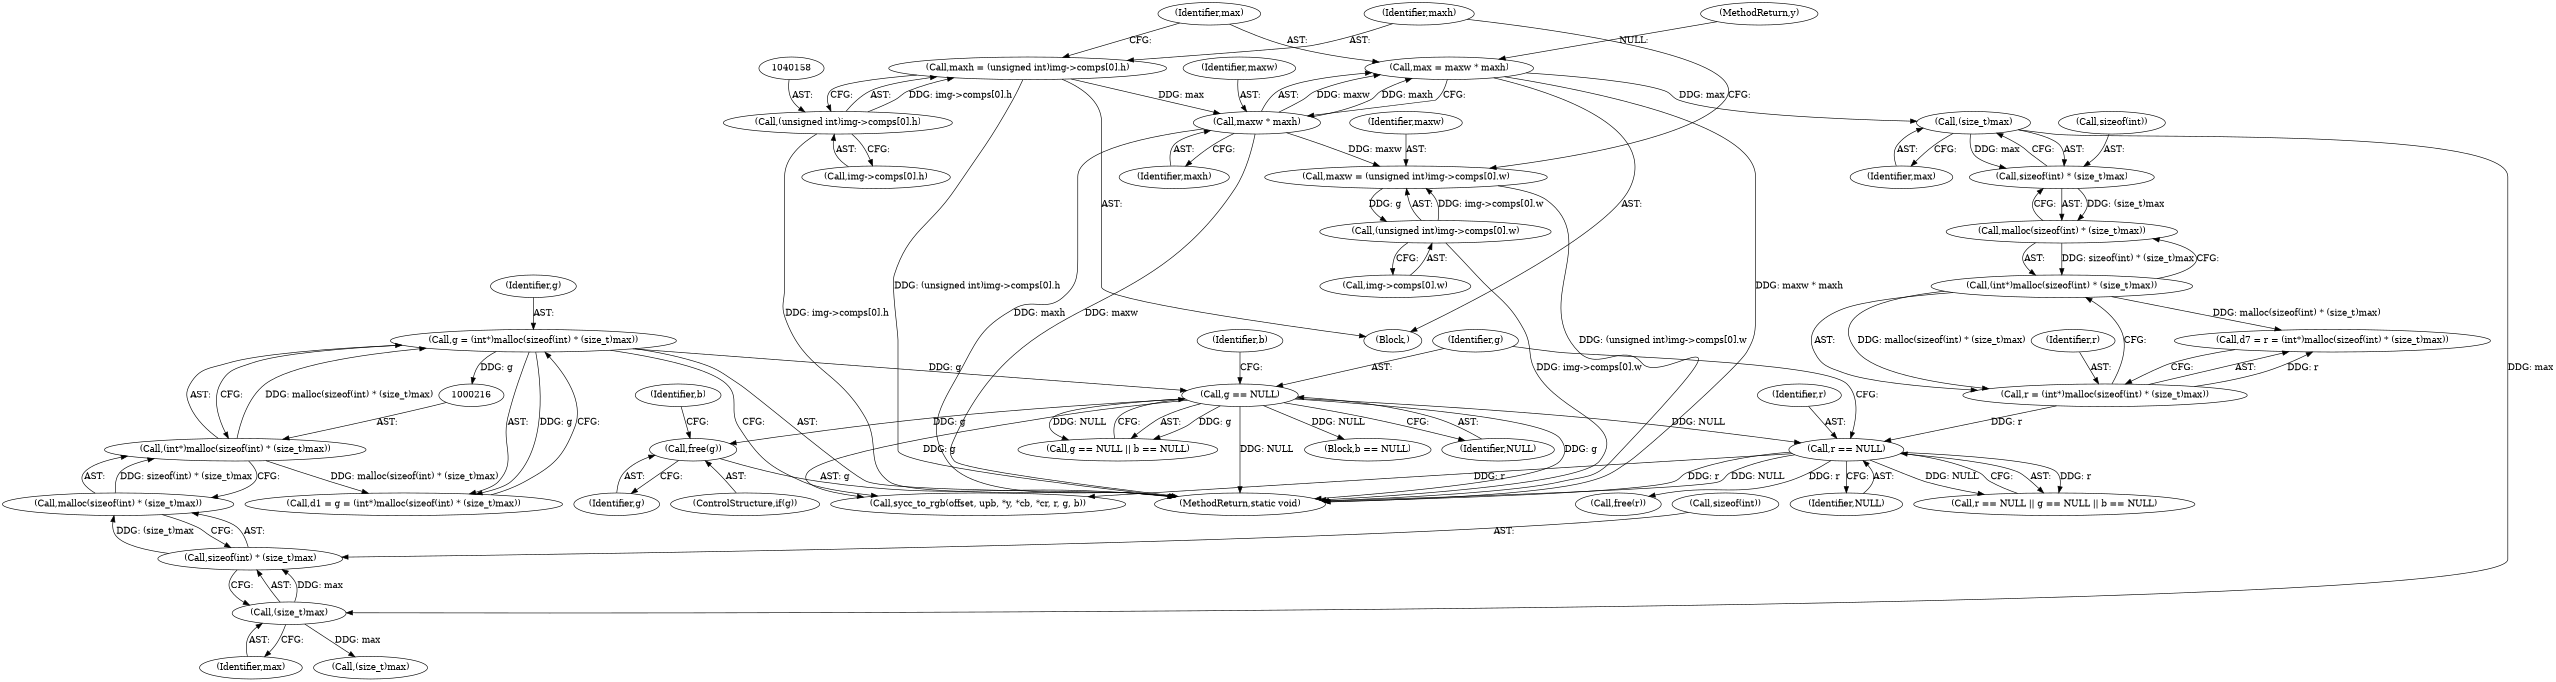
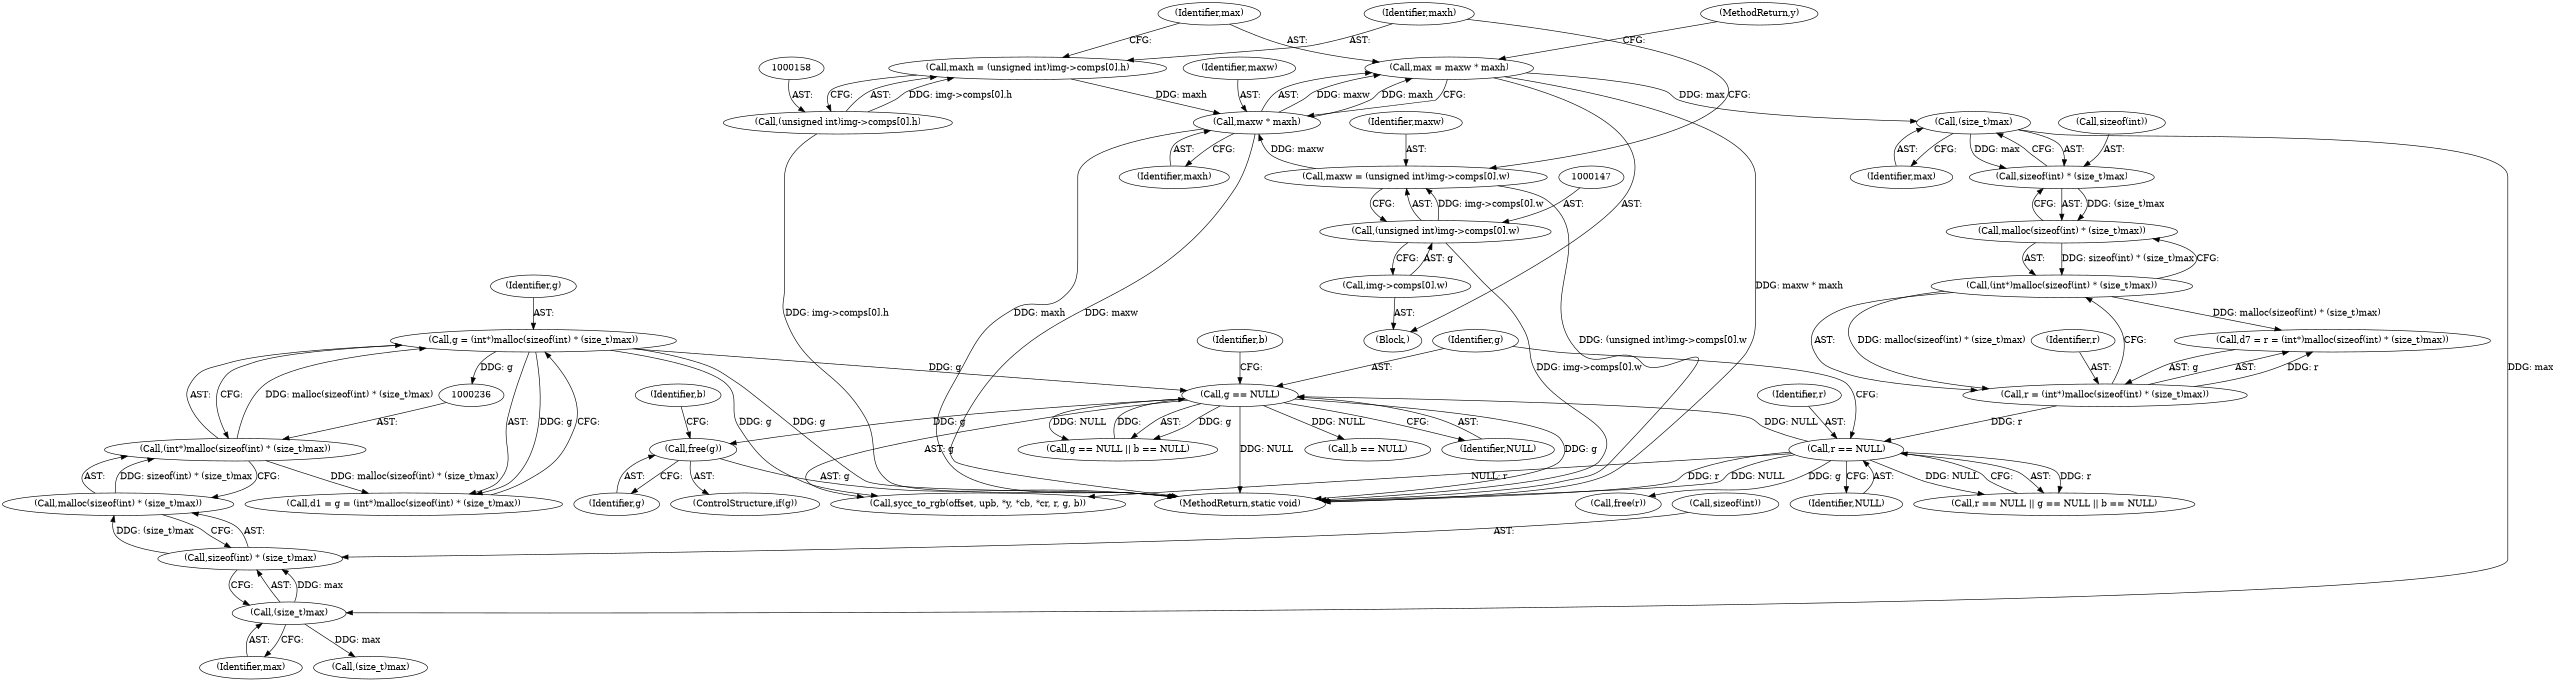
  digraph {
    n1 [label="(Call,free(g))"]
    n2 [label="(MethodReturn,static void)"]
    n3 [label="(Identifier,g)"]
    n4 [label="(ControlStructure,if(g))"]
    n5 [label="(Call,g = (int*)malloc(sizeof(int) * (size_t)max))"]
    n6 [label="(Call,(int*)malloc(sizeof(int) * (size_t)max))"]
    n7 [label="(Call,g == NULL)"]
    n8 [label="(Call,d1 = g = (int*)malloc(sizeof(int) * (size_t)max))"]
    n9 [label="(Call,sycc_to_rgb(offset, upb, *y, *cb, *cr, r, g, b))"]
-   1000216
+   1000216 [label=1000236]
    n11 [label="(Call,malloc(sizeof(int) * (size_t)max))"]
    n12 [label="(Identifier,NULL)"]
    n13 [label="(Call,g == NULL || b == NULL)"]
-   n14 [label="(Block,b == NULL)"]
+   n14 [label="(Call,b == NULL)"]
    n15 [label="(Call,sizeof(int) * (size_t)max)"]
    n16 [label="(Call,(size_t)max)"]
    n17 [label="(Identifier,max)"]
    n18 [label="(Call,(size_t)max)"]
    n19 [label="(Call,(size_t)max)"]
    n20 [label="(Call,sizeof(int) * (size_t)max)"]
    n21 [label="(Identifier,max)"]
    n22 [label="(Call,malloc(sizeof(int) * (size_t)max))"]
    n23 [label="(Call,max = maxw * maxh)"]
    n24 [label="(Call,maxw * maxh)"]
    n25 [label="(Block,)"]
    n26 [label="(Identifier,maxh)"]
    n27 [label="(Call,maxw = (unsigned int)img->comps[0].w)"]
    n28 [label="(Call,(unsigned int)img->comps[0].w)"]
    n29 [label="(Call,img->comps[0].w)"]
    n30 [label="(Call,maxh = (unsigned int)img->comps[0].h)"]
    n31 [label="(Call,(unsigned int)img->comps[0].h)"]
-   n32 [label="(Call,img->comps[0].h)"]
    n33 [label="(Call,r == NULL)"]
    n34 [label="(Identifier,NULL)"]
    n35 [label="(Call,r == NULL || g == NULL || b == NULL)"]
    n36 [label="(Call,free(r))"]
    n37 [label="(Call,r = (int*)malloc(sizeof(int) * (size_t)max))"]
    n38 [label="(Call,(int*)malloc(sizeof(int) * (size_t)max))"]
    n39 [label="(Call,d7 = r = (int*)malloc(sizeof(int) * (size_t)max))"]
    n40 [label="(Identifier,b)"]
    n41 [label="(Call,sizeof(int))"]
    n42 [label="(Identifier,b)"]
    n43 [label="(MethodReturn,y)"]
    n44 [label="(Identifier,maxw)"]
    n45 [label="(Identifier,r)"]
    n46 [label="(Identifier,maxw)"]
    n47 [label="(Call,sizeof(int))"]
    n48 [label="(Identifier,maxh)"]
    n49 [label="(Identifier,g)"]
    n50 [label="(Identifier,g)"]
    n51 [label="(Identifier,r)"]
    n52 [label="(Identifier,max)"]
-   1000158 [label=1040158]
+   1000147
+   1000158
    n1 -> n2 [label="AST: g"]
    n1 -> n3 [label="CFG: "]
-   n4 -> n1 [label="AST: "]
+   n1 -> n4 [label="AST: "]
    n3 -> n1 [label="AST: "]
-   n5 -> n2 [label="AST: "]
+   n5 -> n2 [label="DDG: g"]
    n5 -> n6 [label="CFG: "]
    n5 -> n7 [label="DDG: g"]
    n5 -> n8 [label="AST: "]
    n5 -> n8 [label="DDG: g"]
-   n5 -> n9 [label="CFG: "]
+   n5 -> n9 [label="DDG: g"]
    n5 -> 1000216 [label="DDG: g"]
    n6 -> n5 [label="AST: "]
    n6 -> n5 [label="DDG: malloc(sizeof(int) * (size_t)max)"]
    n6 -> n8 [label="DDG: malloc(sizeof(int) * (size_t)max)"]
    n6 -> n11 [label="CFG: "]
    n7 -> n1 [label="DDG: g"]
    n7 -> n2 [label="DDG: g"]
    n7 -> n2 [label="DDG: NULL"]
-   n7 -> n9 [label="DDG: g"]
+   n7 -> n9 [label="AST: g"]
    n7 -> n12 [label="CFG: "]
    n7 -> n13 [label="AST: "]
    n7 -> n13 [label="DDG: g"]
    n7 -> n13 [label="DDG: NULL"]
    n7 -> n14 [label="DDG: NULL"]
    n8 -> n5 [label="CFG: "]
    1000216 -> n6 [label="AST: "]
    n11 -> n6 [label="AST: "]
    n11 -> n6 [label="DDG: sizeof(int) * (size_t)max"]
    n11 -> n15 [label="CFG: "]
    n12 -> n7 [label="AST: "]
-   n13 -> n7 [label="CFG: "]
+   n13 -> n7 [label="DDG: "]
    n15 -> n11 [label="AST: "]
    n15 -> n11 [label="DDG: (size_t)max"]
    n15 -> n16 [label="CFG: "]
    n16 -> n15 [label="AST: "]
    n16 -> n15 [label="DDG: max"]
    n16 -> n17 [label="CFG: "]
    n16 -> n18 [label="DDG: max"]
    n17 -> n16 [label="AST: "]
    n19 -> n16 [label="DDG: max"]
    n19 -> n20 [label="AST: "]
    n19 -> n20 [label="DDG: max"]
    n19 -> n21 [label="CFG: "]
    n20 -> n19 [label="CFG: "]
    n20 -> n22 [label="AST: "]
    n20 -> n22 [label="DDG: (size_t)max"]
    n21 -> n19 [label="AST: "]
    n22 -> n20 [label="CFG: "]
    n22 -> n38 [label="AST: "]
    n22 -> n38 [label="DDG: sizeof(int) * (size_t)max"]
    n23 -> n2 [label="DDG: maxw * maxh"]
    n23 -> n19 [label="DDG: max"]
    n23 -> n24 [label="CFG: "]
    n23 -> n25 [label="AST: "]
    n24 -> n2 [label="DDG: maxw"]
    n24 -> n2 [label="DDG: maxh"]
    n24 -> n23 [label="AST: "]
    n24 -> n23 [label="DDG: maxw"]
    n24 -> n23 [label="DDG: maxh"]
    n24 -> n26 [label="CFG: "]
    n26 -> n24 [label="AST: "]
    n27 -> n2 [label="DDG: (unsigned int)img->comps[0].w"]
-   n24 -> n27 [label="DDG: maxw"]
-   n27 -> n28 [label="DDG: g"]
+   n27 -> n24 [label="DDG: maxw"]
+   n27 -> n28 [label="CFG: "]
    n28 -> n2 [label="DDG: img->comps[0].w"]
    n28 -> n27 [label="AST: "]
    n28 -> n27 [label="DDG: img->comps[0].w"]
    n28 -> n29 [label="CFG: "]
-   n29 -> n28 [label="AST: "]
-   n30 -> n2 [label="DDG: (unsigned int)img->comps[0].h"]
-   n30 -> n24 [label="DDG: max"]
-   n30 -> n25 [label="AST: "]
+   n29 -> n28 [label="AST: g"]
+   n30 -> n24 [label="DDG: maxh"]
+   n29 -> n25 [label="AST: "]
    n30 -> n31 [label="CFG: "]
    n31 -> n2 [label="DDG: img->comps[0].h"]
    n31 -> n30 [label="AST: "]
    n31 -> n30 [label="DDG: img->comps[0].h"]
-   n31 -> n32 [label="CFG: "]
-   n32 -> n31 [label="AST: "]
    n33 -> n2 [label="DDG: r"]
    n33 -> n2 [label="DDG: NULL"]
-   n7 -> n33 [label="DDG: NULL"]
-   n33 -> n9 [label="DDG: r"]
+   n33 -> n7 [label="DDG: NULL"]
+   n33 -> n9 [label="NULL: r"]
    n33 -> n34 [label="CFG: "]
    n33 -> n35 [label="AST: "]
    n33 -> n35 [label="DDG: r"]
    n33 -> n35 [label="DDG: NULL"]
-   n33 -> n36 [label="DDG: r"]
+   n33 -> n36 [label="DDG: g"]
    n34 -> n33 [label="AST: "]
    n35 -> n33 [label="CFG: "]
    n37 -> n33 [label="DDG: r"]
    n37 -> n38 [label="CFG: "]
    n37 -> n39 [label="AST: "]
    n37 -> n39 [label="DDG: r"]
    n38 -> n22 [label="CFG: "]
    n38 -> n37 [label="AST: "]
    n38 -> n37 [label="DDG: malloc(sizeof(int) * (size_t)max)"]
    n38 -> n39 [label="DDG: malloc(sizeof(int) * (size_t)max)"]
-   n39 -> n37 [label="CFG: "]
+   n39 -> n37 [label="AST: g"]
    n40 -> n1 [label="CFG: "]
    n41 -> n20 [label="AST: "]
    n42 -> n7 [label="CFG: "]
-   n43 -> n23 [label="NULL: "]
+   n43 -> n23 [label="CFG: "]
    n44 -> n27 [label="AST: "]
    n45 -> n37 [label="AST: "]
    n46 -> n24 [label="AST: "]
    n47 -> n15 [label="AST: "]
    n48 -> n27 [label="CFG: "]
    n48 -> n30 [label="AST: "]
    n49 -> n5 [label="AST: "]
    n50 -> n7 [label="AST: "]
    n50 -> n33 [label="CFG: "]
    n51 -> n33 [label="AST: "]
    n52 -> n23 [label="AST: "]
    n52 -> n30 [label="CFG: "]
+   1000147 -> n28 [label="AST: "]
    1000158 -> n31 [label="AST: "]
  }
